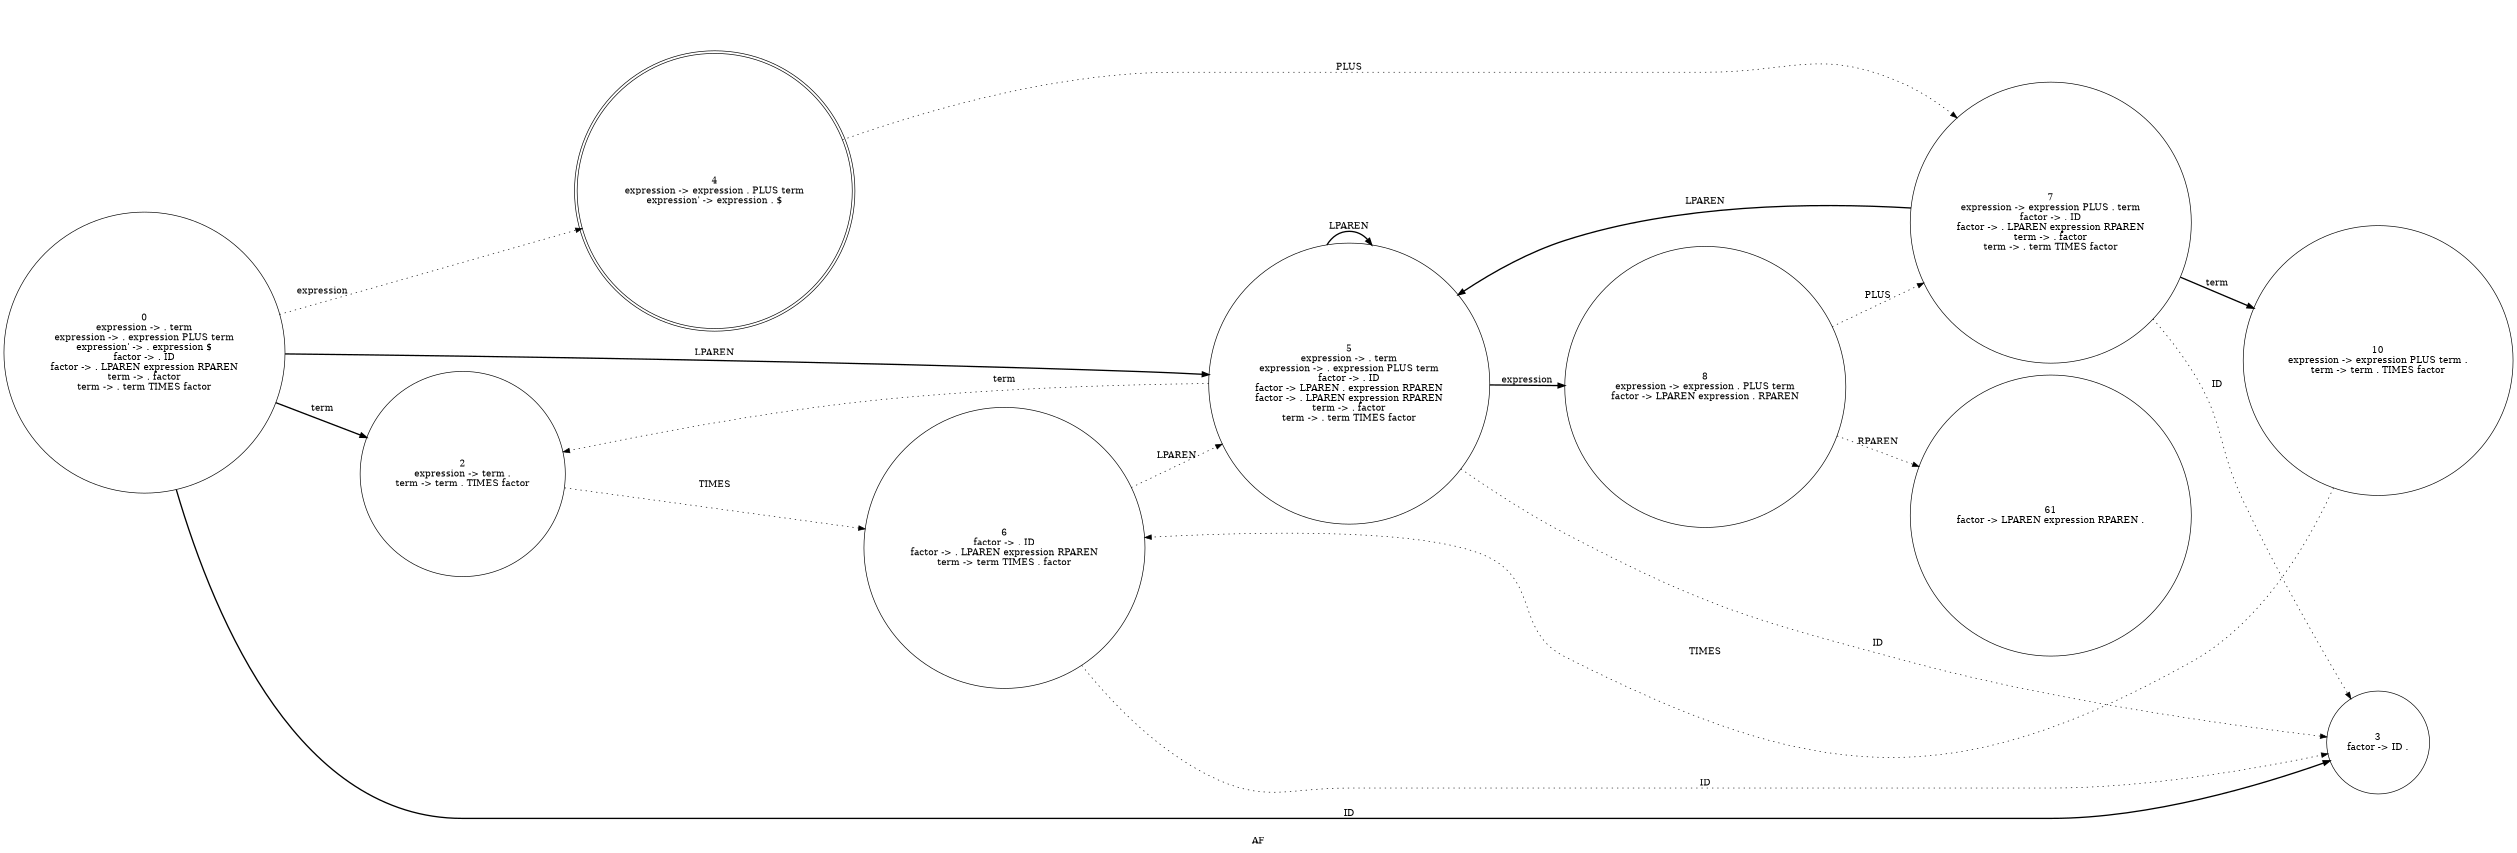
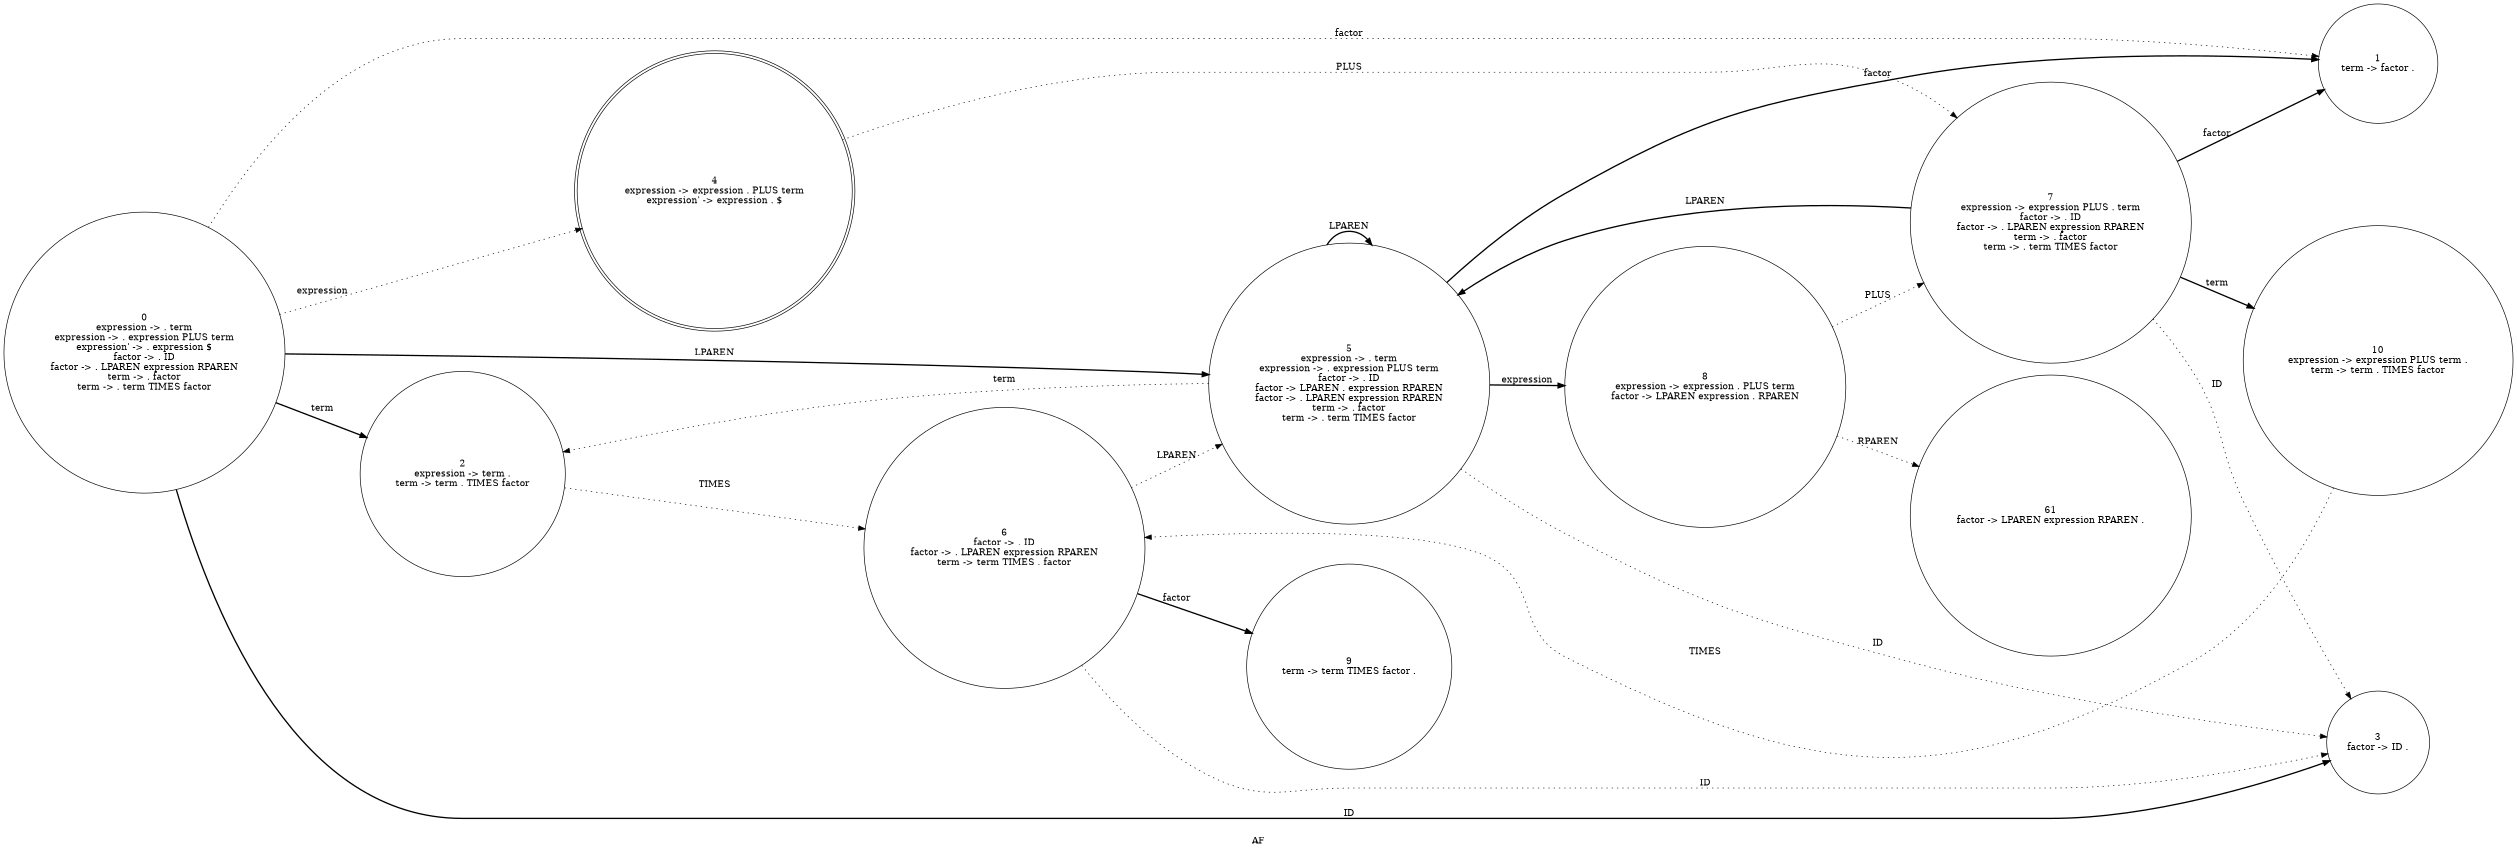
  digraph {
    label=AF
    rankdir=LR
    node [shape=circle]
    edge [style=dotted]
    n1 [label="0\nexpression -> . term\nexpression -> . expression PLUS term\nexpression' -> . expression $\nfactor -> . ID\nfactor -> . LPAREN expression RPAREN\nterm -> . factor\nterm -> . term TIMES factor"]
+   n2 [label="1\nterm -> factor ."]
    n3 [label="2\nexpression -> term .\nterm -> term . TIMES factor"]
    n4 [label="3\nfactor -> ID ."]
    n5 [label="5\nexpression -> . term\nexpression -> . expression PLUS term\nfactor -> . ID\nfactor -> LPAREN . expression RPAREN\nfactor -> . LPAREN expression RPAREN\nterm -> . factor\nterm -> . term TIMES factor"]
    n6 [label="4\nexpression -> expression . PLUS term\nexpression' -> expression . $" shape=doublecircle]
    n7 [label="6\nfactor -> . ID\nfactor -> . LPAREN expression RPAREN\nterm -> term TIMES . factor"]
    n8 [label="8\nexpression -> expression . PLUS term\nfactor -> LPAREN expression . RPAREN"]
    n9 [label="7\nexpression -> expression PLUS . term\nfactor -> . ID\nfactor -> . LPAREN expression RPAREN\nterm -> . factor\nterm -> . term TIMES factor"]
+   n10 [label="9\nterm -> term TIMES factor ."]
    n11 [label="61\nfactor -> LPAREN expression RPAREN ."]
    n12 [label="10\nexpression -> expression PLUS term .\nterm -> term . TIMES factor"]
+   n1 -> n2 [label=factor]
    n1 -> n3 [label=term style=bold]
    n1 -> n4 [label=ID style=bold]
    n1 -> n5 [label=LPAREN style=bold]
    n1 -> n6 [label=expression]
    n3 -> n7 [label=TIMES]
+   n5 -> n2 [label=factor style=bold]
    n5 -> n3 [label=term]
    n5 -> n4 [label=ID]
    n5 -> n5 [label=LPAREN style=bold]
    n5 -> n8 [label=expression style=bold]
    n6 -> n9 [label=PLUS]
    n7 -> n4 [label=ID]
    n7 -> n5 [label=LPAREN]
+   n7 -> n10 [label=factor style=bold]
    n8 -> n9 [label=PLUS]
    n8 -> n11 [label=RPAREN]
+   n9 -> n2 [label=factor style=bold]
    n9 -> n4 [label=ID]
    n9 -> n5 [label=LPAREN style=bold]
    n9 -> n12 [label=term style=bold]
    n12 -> n7 [label=TIMES]
  }
